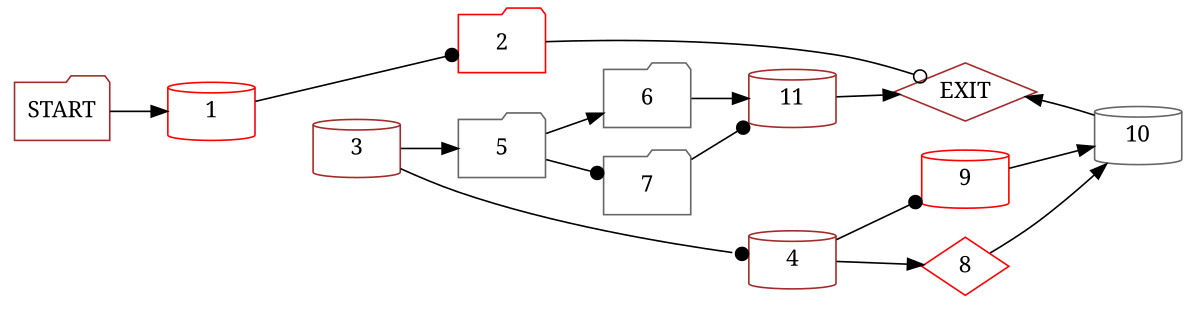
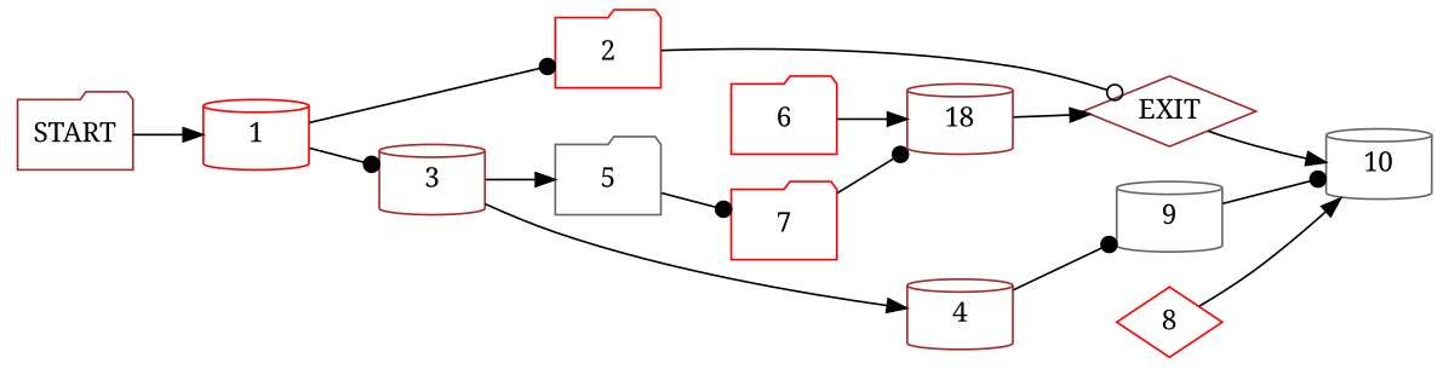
  digraph {
    fontname="Noto Serif"
    rankdir=LR
    node [color=brown fontname="Noto Serif" shape=cylinder]
    edge [arrowhead=normal fontname="Noto Serif"]
    n1 [label=START shape=folder]
    1 [color=red]
    2 [color=red shape=folder]
    3
    n5 [label=EXIT shape=diamond]
    4
    5 [color=gray40 shape=folder]
    8 [color=red shape=diamond]
-   9 [color=red]
-   6 [color=gray40 shape=folder]
-   7 [color=gray40 shape=folder]
+   9 [color=gray40]
+   6 [color=red shape=folder]
+   7 [color=red shape=folder]
    10 [color=gray40]
-   11
+   11 [label=18]
    n1 -> 1
    1 -> 2 [arrowhead=dot]
+   1 -> 3 [arrowhead=dot]
    2 -> n5 [arrowhead=odot]
-   3 -> 4 [arrowhead=dot]
+   3 -> 4
    3 -> 5
-   4 -> 8
    4 -> 9 [arrowhead=dot]
-   5 -> 6
    5 -> 7 [arrowhead=dot]
    8 -> 10
-   9 -> 10
+   9 -> 10 [arrowhead=dot]
    6 -> 11
    7 -> 11 [arrowhead=dot]
-   10 -> n5
+   n5 -> 10
    11 -> n5
  }
